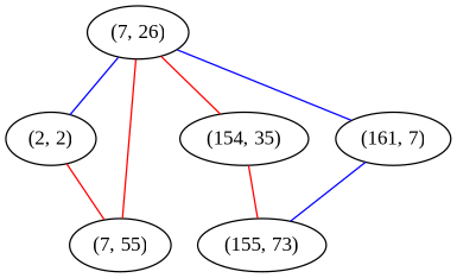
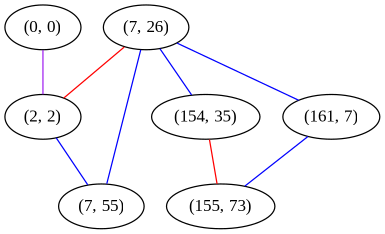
  graph {
    fontname="Liberation Serif"
    node [fontname="Liberation Serif"]
    edge [color=blue fontname="Liberation Serif" weight=3]
+   "(0, 0)"
    "(2, 2)"
    "(7, 55)"
    "(7, 26)"
    "(154, 35)"
    "(161, 7)"
    "(155, 73)"
-   "(2, 2)" -- "(7, 55)" [color=red weight=1]
-   "(7, 26)" -- "(2, 2)"
-   "(7, 26)" -- "(7, 55)" [color=red]
-   "(7, 26)" -- "(154, 35)" [color=red weight=1]
+   "(0, 0)" -- "(2, 2)" [color=purple weight=4]
+   "(2, 2)" -- "(7, 55)" [weight=1]
+   "(7, 26)" -- "(2, 2)" [color=red]
+   "(7, 26)" -- "(7, 55)"
+   "(7, 26)" -- "(154, 35)" [weight=1]
    "(7, 26)" -- "(161, 7)"
    "(154, 35)" -- "(155, 73)" [color=red]
    "(161, 7)" -- "(155, 73)" [weight=1]
  }
